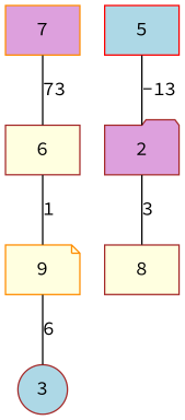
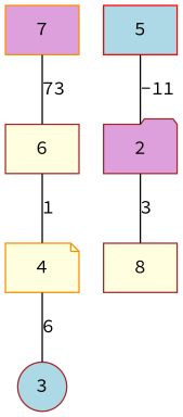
  graph {
    fontname="Source Code Pro"
    node [color=brown fillcolor=lightyellow fontname="Source Code Pro" shape=box style=filled]
    edge [fontname="Source Code Pro"]
    7 [color=darkorange fillcolor=plum]
    6
-   4 [color=darkorange shape=note label=9]
+   4 [color=darkorange shape=note]
    3 [fillcolor=lightblue shape=circle]
    5 [color=red fillcolor=lightblue]
    2 [fillcolor=plum shape=folder]
    n7 [label=8]
    7 -- 6 [label=73]
    6 -- 4 [label=1]
    4 -- 3 [label=6]
-   5 -- 2 [label=-13]
+   5 -- 2 [label=-11]
    2 -- n7 [label=3]
  }
